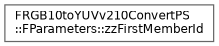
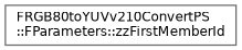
  digraph {
    rankdir=LR
    fontname="DejaVu Sans"
-   n1 [color=grey40 fillcolor=white fontname="DejaVu Sans" fontsize=10 height=0.2 label="FRGB10toYUVv210ConvertPS\l::FParameters::zzFirstMemberId" shape=box style=filled width=0.4]
+   n1 [color=grey40 fillcolor=white fontname="DejaVu Sans" fontsize=10 height=0.2 label="FRGB80toYUVv210ConvertPS\l::FParameters::zzFirstMemberId" shape=box style=filled width=0.4]
  }
